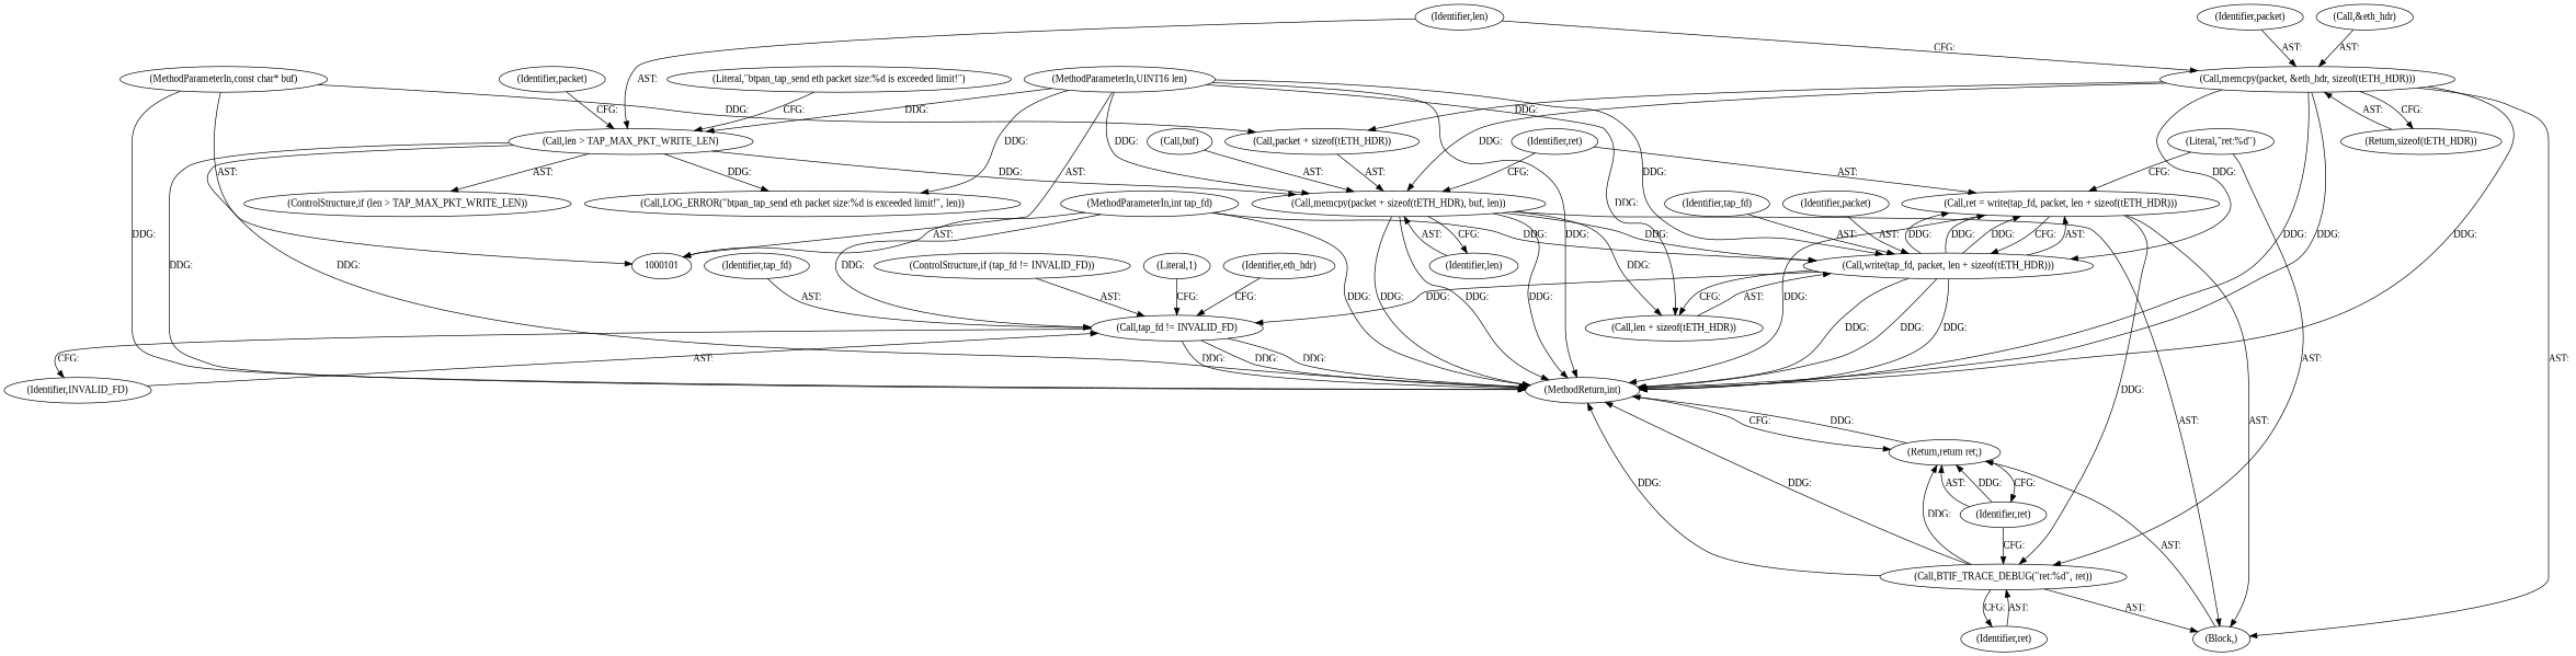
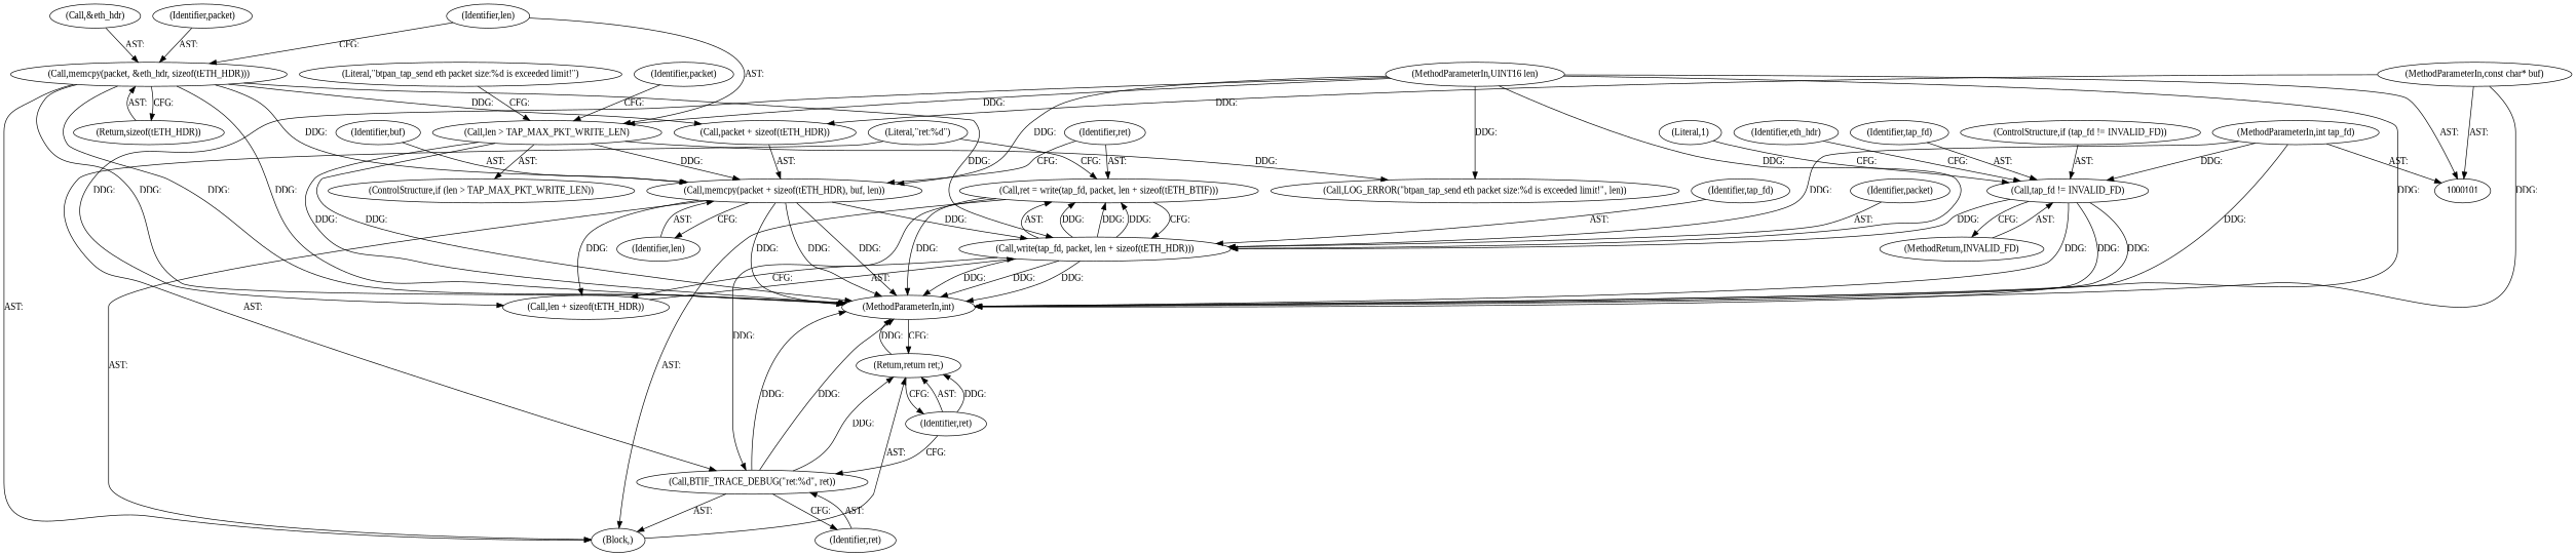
  digraph {
    fontname="Liberation Serif"
    node [fontname="Liberation Serif"]
    edge [fontname="Liberation Serif"]
-   n1 [label="(Call,ret = write(tap_fd, packet, len + sizeof(tETH_HDR)))"]
+   n1 [label="(Call,ret = write(tap_fd, packet, len + sizeof(tETH_BTIF)))"]
    n2 [label="(Call,write(tap_fd, packet, len + sizeof(tETH_HDR)))"]
    n3 [label="(Call,BTIF_TRACE_DEBUG(\"ret:%d\", ret))"]
-   n4 [label="(MethodReturn,int)"]
+   n4 [label="(MethodParameterIn,int)"]
    n5 [label="(Block,)"]
    n6 [label="(Call,len + sizeof(tETH_HDR))"]
    n7 [label="(Return,return ret;)"]
    n8 [label="(Identifier,ret)"]
    n9 [label="(Call,tap_fd != INVALID_FD)"]
-   n10 [label="(Identifier,INVALID_FD)"]
+   n10 [label="(MethodReturn,INVALID_FD)"]
    n11 [label="(ControlStructure,if (tap_fd != INVALID_FD))"]
    n12 [label="(MethodParameterIn,int tap_fd)"]
    1000101
    n14 [label="(Call,memcpy(packet, &eth_hdr, sizeof(tETH_HDR)))"]
    n15 [label="(Call,memcpy(packet + sizeof(tETH_HDR), buf, len))"]
    n16 [label="(Call,packet + sizeof(tETH_HDR))"]
    n17 [label="(Return,sizeof(tETH_HDR))"]
    n18 [label="(Identifier,len)"]
    n19 [label="(MethodParameterIn,const char* buf)"]
    n20 [label="(Call,len > TAP_MAX_PKT_WRITE_LEN)"]
    n21 [label="(ControlStructure,if (len > TAP_MAX_PKT_WRITE_LEN))"]
    n22 [label="(Call,LOG_ERROR(\"btpan_tap_send eth packet size:%d is exceeded limit!\", len))"]
    n23 [label="(MethodParameterIn,UINT16 len)"]
    n24 [label="(Identifier,ret)"]
    n25 [label="(Literal,1)"]
    n26 [label="(Identifier,packet)"]
-   n27 [label="(Call,buf)"]
+   n27 [label="(Identifier,buf)"]
    n28 [label="(Identifier,packet)"]
    n29 [label="(Call,&eth_hdr)"]
    n30 [label="(Identifier,len)"]
    n31 [label="(Identifier,tap_fd)"]
    n32 [label="(Identifier,eth_hdr)"]
    n33 [label="(Literal,\"ret:%d\")"]
    n34 [label="(Identifier,tap_fd)"]
    n35 [label="(Identifier,ret)"]
    n36 [label="(Literal,\"btpan_tap_send eth packet size:%d is exceeded limit!\")"]
    n37 [label="(Identifier,packet)"]
    n1 -> n2 [label="CFG: "]
    n1 -> n3 [label="DDG: "]
    n1 -> n4 [label="DDG: "]
    n1 -> n5 [label="AST: "]
    n2 -> n1 [label="AST: "]
    n2 -> n1 [label="DDG: "]
    n2 -> n1 [label="DDG: "]
    n2 -> n1 [label="DDG: "]
    n2 -> n4 [label="DDG: "]
    n2 -> n4 [label="DDG: "]
    n2 -> n4 [label="DDG: "]
    n2 -> n6 [label="CFG: "]
    n3 -> n4 [label="DDG: "]
    n3 -> n4 [label="DDG: "]
    n3 -> n5 [label="AST: "]
    n3 -> n7 [label="DDG: "]
    n3 -> n8 [label="CFG: "]
    n4 -> n7 [label="CFG: "]
    n5 -> n7 [label="AST: "]
    n6 -> n2 [label="AST: "]
    n7 -> n4 [label="DDG: "]
    n7 -> n24 [label="CFG: "]
    n8 -> n3 [label="AST: "]
-   n2 -> n9 [label="DDG: "]
+   n9 -> n2 [label="DDG: "]
    n9 -> n4 [label="DDG: "]
    n9 -> n4 [label="DDG: "]
    n9 -> n4 [label="DDG: "]
    n9 -> n10 [label="CFG: "]
    n10 -> n9 [label="AST: "]
    n11 -> n9 [label="AST: "]
    n12 -> n2 [label="DDG: "]
    n12 -> n4 [label="DDG: "]
    n12 -> n9 [label="DDG: "]
    n12 -> 1000101 [label="AST: "]
    n14 -> n2 [label="DDG: "]
    n14 -> n4 [label="DDG: "]
    n14 -> n4 [label="DDG: "]
    n14 -> n4 [label="DDG: "]
    n14 -> n5 [label="AST: "]
    n14 -> n15 [label="DDG: "]
    n14 -> n16 [label="DDG: "]
    n14 -> n17 [label="CFG: "]
    n15 -> n2 [label="DDG: "]
    n15 -> n4 [label="DDG: "]
    n15 -> n4 [label="DDG: "]
    n15 -> n4 [label="DDG: "]
    n15 -> n5 [label="AST: "]
    n15 -> n6 [label="DDG: "]
    n15 -> n18 [label="CFG: "]
    n16 -> n15 [label="AST: "]
    n17 -> n14 [label="AST: "]
    n18 -> n15 [label="AST: "]
    n19 -> n4 [label="DDG: "]
    n19 -> 1000101 [label="AST: "]
    n19 -> n16 [label="DDG: "]
    n20 -> n4 [label="DDG: "]
    n20 -> n4 [label="DDG: "]
    n20 -> n15 [label="DDG: "]
    n20 -> n21 [label="AST: "]
    n20 -> n22 [label="DDG: "]
    n23 -> n2 [label="DDG: "]
    n23 -> n4 [label="DDG: "]
    n23 -> n6 [label="DDG: "]
    n23 -> 1000101 [label="AST: "]
    n23 -> n15 [label="DDG: "]
    n23 -> n20 [label="DDG: "]
    n23 -> n22 [label="DDG: "]
    n24 -> n3 [label="CFG: "]
    n24 -> n7 [label="AST: "]
    n24 -> n7 [label="DDG: "]
    n25 -> n9 [label="CFG: "]
    n26 -> n20 [label="CFG: "]
    n27 -> n15 [label="AST: "]
    n28 -> n14 [label="AST: "]
    n29 -> n14 [label="AST: "]
    n30 -> n14 [label="CFG: "]
    n30 -> n20 [label="AST: "]
    n31 -> n2 [label="AST: "]
    n32 -> n9 [label="CFG: "]
    n33 -> n1 [label="CFG: "]
    n33 -> n3 [label="AST: "]
    n34 -> n9 [label="AST: "]
    n35 -> n1 [label="AST: "]
    n35 -> n15 [label="CFG: "]
    n36 -> n20 [label="CFG: "]
    n37 -> n2 [label="AST: "]
  }
